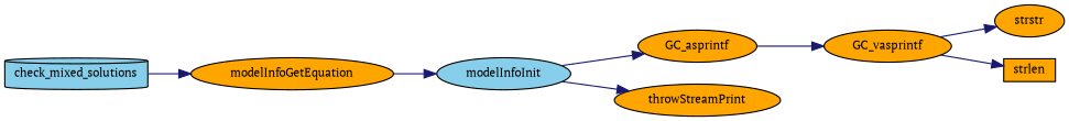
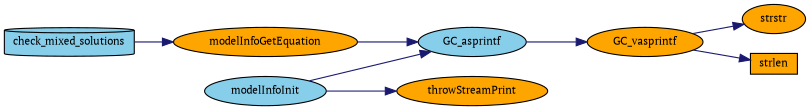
  digraph {
    fontname="PT Serif"
    rankdir=LR
    node [color=black fillcolor=orange fontname="PT Serif" fontsize=10 shape=ellipse style=filled]
    edge [color=midnightblue fontname="PT Serif" fontsize=10 labelfontname=Helvetica labelfontsize=10 style=solid]
    n1 [fillcolor=skyblue fontcolor=black height=0.2 label=check_mixed_solutions shape=cylinder width=0.4]
    n2 [height=0.2 label=modelInfoGetEquation width=0.4]
    n3 [fillcolor=skyblue height=0.2 label=modelInfoInit width=0.4]
-   n4 [height=0.2 label=GC_asprintf width=0.4]
+   n4 [fillcolor=skyblue height=0.2 label=GC_asprintf width=0.4]
    n5 [height=0.2 label=throwStreamPrint width=0.4]
    n6 [height=0.2 label=GC_vasprintf width=0.4]
    n7 [height=0.2 label=strstr width=0.4]
    n8 [height=0.2 label=strlen shape=box width=0.4]
    n1 -> n2
-   n2 -> n3
+   n2 -> n4
    n3 -> n4
    n3 -> n5
    n4 -> n6
    n6 -> n7
    n6 -> n8
  }
